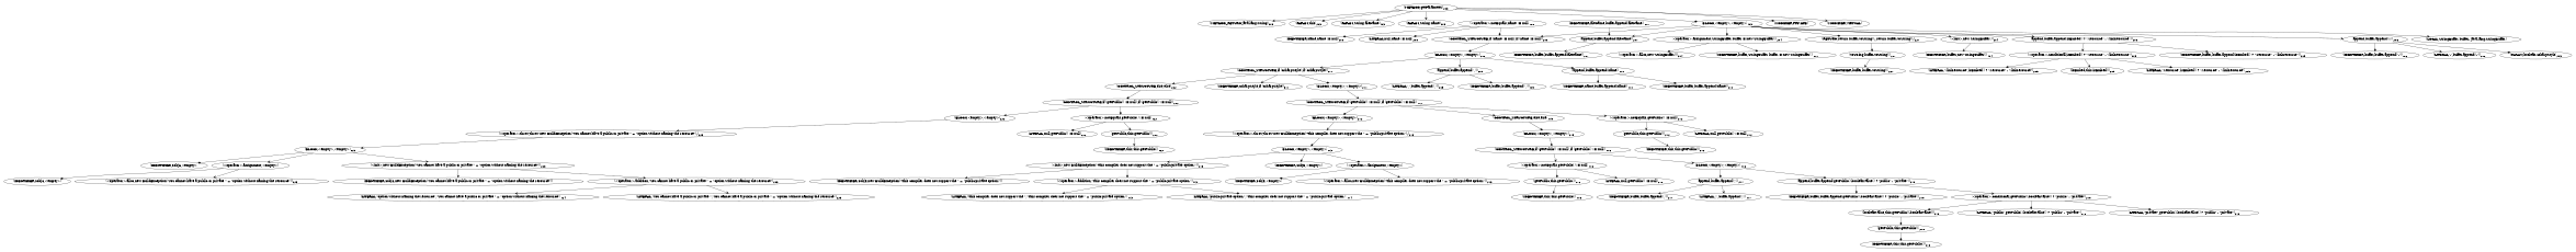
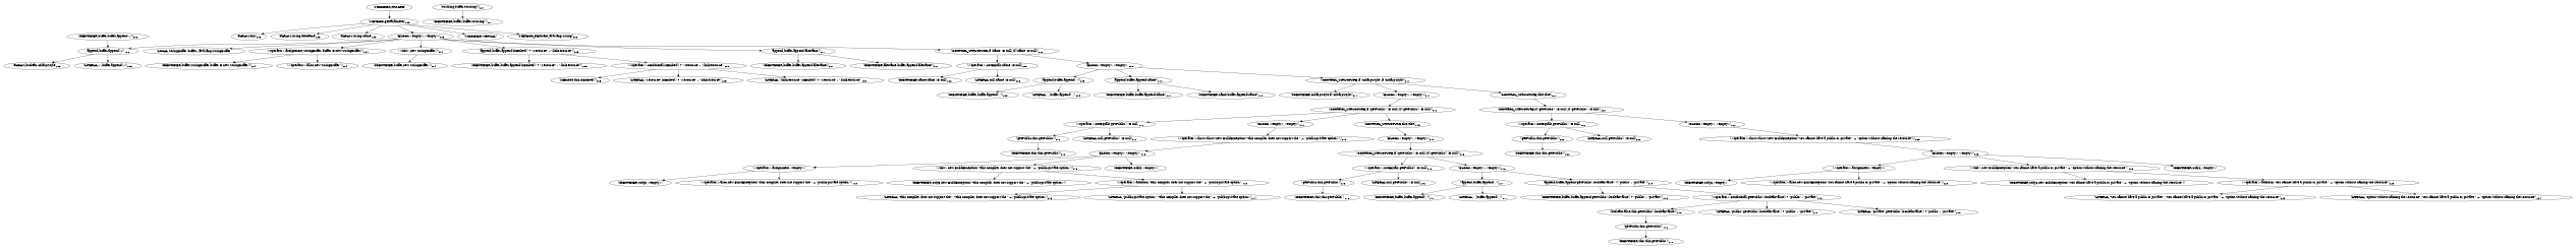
  digraph {
    edge [arrowhead=vee]
    n1 [label=<(METHOD,getParameter)<SUB>203</SUB>>]
    n2 [label=<(PARAM,this)<SUB>203</SUB>>]
    n3 [label=<(PARAM,String fileName)<SUB>203</SUB>>]
    n4 [label=<(PARAM,String name)<SUB>203</SUB>>]
    n5 [label=<(BLOCK,&lt;empty&gt;,&lt;empty&gt;)<SUB>203</SUB>>]
    n6 [label=<(MODIFIER,PRIVATE)>]
    n7 [label=<(MODIFIER,VIRTUAL)>]
    n8 [label=<(METHOD_RETURN,java.lang.String)<SUB>203</SUB>>]
    n9 [label=<(PARAM,boolean csharpStyle)<SUB>203</SUB>>]
    n10 [label=<(LOCAL,StringBuffer buffer: java.lang.StringBuffer)>]
    n11 [label=<(&lt;operator&gt;.assignment,StringBuffer buffer = new StringBuffer())<SUB>204</SUB>>]
    n12 [label=<(&lt;init&gt;,new StringBuffer())<SUB>204</SUB>>]
    n13 [label=<(append,buffer.append(isEmbed() ? &quot;/resource&quot; : &quot;/linkresource&quot;))<SUB>205</SUB>>]
    n14 [label=<(append,buffer.append(':'))<SUB>206</SUB>>]
    n15 [label=<(append,buffer.append(fileName))<SUB>207</SUB>>]
    n16 [label=<(CONTROL_STRUCTURE,if (name != null),if (name != null))<SUB>208</SUB>>]
-   n17 [label=<(RETURN,return buffer.toString();,return buffer.toString();)<SUB>227</SUB>>]
-   n18 [label=<(IDENTIFIER,buffer,StringBuffer buffer = new StringBuffer())<SUB>201</SUB>>]
+   n18 [label=<(IDENTIFIER,buffer,StringBuffer buffer = new StringBuffer())<SUB>204</SUB>>]
    n19 [label=<(&lt;operator&gt;.alloc,new StringBuffer())<SUB>204</SUB>>]
    n20 [label=<(IDENTIFIER,buffer,new StringBuffer())<SUB>204</SUB>>]
    n21 [label=<(IDENTIFIER,buffer,buffer.append(isEmbed() ? &quot;/resource&quot; : &quot;/linkresource&quot;))<SUB>205</SUB>>]
    n22 [label=<(&lt;operator&gt;.conditional,isEmbed() ? &quot;/resource&quot; : &quot;/linkresource&quot;)<SUB>205</SUB>>]
    n23 [label=<(IDENTIFIER,buffer,buffer.append(':'))<SUB>206</SUB>>]
    n24 [label=<(LITERAL,':',buffer.append(':'))<SUB>206</SUB>>]
    n25 [label=<(IDENTIFIER,buffer,buffer.append(fileName))<SUB>207</SUB>>]
-   n26 [label=<(IDENTIFIER,fileName,buffer.append(fileName))<SUB>207</SUB>>]
+   n26 [label=<(IDENTIFIER,fileName,buffer.append(fileName))<SUB>507</SUB>>]
    n27 [label=<(&lt;operator&gt;.notEquals,name != null)<SUB>208</SUB>>]
    n28 [label=<(BLOCK,&lt;empty&gt;,&lt;empty&gt;)<SUB>208</SUB>>]
    n29 [label=<(toString,buffer.toString())<SUB>227</SUB>>]
    n30 [label=<(isEmbed,this.isEmbed())<SUB>205</SUB>>]
    n31 [label=<(LITERAL,&quot;/resource&quot;,isEmbed() ? &quot;/resource&quot; : &quot;/linkresource&quot;)<SUB>205</SUB>>]
    n32 [label=<(LITERAL,&quot;/linkresource&quot;,isEmbed() ? &quot;/resource&quot; : &quot;/linkresource&quot;)<SUB>205</SUB>>]
    n33 [label=<(IDENTIFIER,name,name != null)<SUB>208</SUB>>]
    n34 [label=<(LITERAL,null,name != null)<SUB>208</SUB>>]
    n35 [label=<(append,buffer.append(','))<SUB>209</SUB>>]
    n36 [label=<(append,buffer.append(name))<SUB>210</SUB>>]
    n37 [label=<(CONTROL_STRUCTURE,if (csharpStyle),if (csharpStyle))<SUB>211</SUB>>]
    n38 [label=<(IDENTIFIER,buffer,buffer.append(','))<SUB>209</SUB>>]
    n39 [label=<(LITERAL,',',buffer.append(','))<SUB>209</SUB>>]
    n40 [label=<(IDENTIFIER,buffer,buffer.append(name))<SUB>210</SUB>>]
    n41 [label=<(IDENTIFIER,name,buffer.append(name))<SUB>210</SUB>>]
    n42 [label=<(IDENTIFIER,csharpStyle,if (csharpStyle))<SUB>311</SUB>>]
    n43 [label=<(BLOCK,&lt;empty&gt;,&lt;empty&gt;)<SUB>211</SUB>>]
    n44 [label=<(CONTROL_STRUCTURE,else,else)<SUB>222</SUB>>]
    n45 [label=<(CONTROL_STRUCTURE,if (getPublic() != null),if (getPublic() != null))<SUB>212</SUB>>]
    n46 [label=<(CONTROL_STRUCTURE,if (getPublic() != null),if (getPublic() != null))<SUB>222</SUB>>]
    n47 [label=<(&lt;operator&gt;.notEquals,getPublic() != null)<SUB>212</SUB>>]
    n48 [label=<(BLOCK,&lt;empty&gt;,&lt;empty&gt;)<SUB>212</SUB>>]
    n49 [label=<(CONTROL_STRUCTURE,else,else)<SUB>215</SUB>>]
    n50 [label=<(getPublic,this.getPublic())<SUB>212</SUB>>]
    n51 [label=<(LITERAL,null,getPublic() != null)<SUB>212</SUB>>]
    n52 [label=<(&lt;operator&gt;.throw,throw new BuildException(&quot;This compiler does not support the &quot; + &quot;public/private option.&quot;);)<SUB>213</SUB>>]
    n53 [label=<(BLOCK,&lt;empty&gt;,&lt;empty&gt;)<SUB>215</SUB>>]
    n54 [label=<(IDENTIFIER,this,this.getPublic())<SUB>212</SUB>>]
    n55 [label=<(BLOCK,&lt;empty&gt;,&lt;empty&gt;)<SUB>213</SUB>>]
    n56 [label=<(&lt;operator&gt;.assignment,&lt;empty&gt;)>]
    n57 [label=<(&lt;init&gt;,new BuildException(&quot;This compiler does not support the &quot; + &quot;public/private option.&quot;))<SUB>213</SUB>>]
    n58 [label=<(IDENTIFIER,$obj5,&lt;empty&gt;)>]
    n59 [label=<(IDENTIFIER,$obj5,&lt;empty&gt;)>]
    n60 [label=<(&lt;operator&gt;.alloc,new BuildException(&quot;This compiler does not support the &quot; + &quot;public/private option.&quot;))<SUB>213</SUB>>]
    n61 [label=<(IDENTIFIER,$obj5,new BuildException(&quot;This compiler does not support the &quot; + &quot;public/private option.&quot;))>]
    n62 [label=<(&lt;operator&gt;.addition,&quot;This compiler does not support the &quot; + &quot;public/private option.&quot;)<SUB>213</SUB>>]
    n63 [label=<(LITERAL,&quot;This compiler does not support the &quot;,&quot;This compiler does not support the &quot; + &quot;public/private option.&quot;)<SUB>213</SUB>>]
    n64 [label=<(LITERAL,&quot;public/private option.&quot;,&quot;This compiler does not support the &quot; + &quot;public/private option.&quot;)<SUB>214</SUB>>]
    n65 [label=<(CONTROL_STRUCTURE,if (getPublic() != null),if (getPublic() != null))<SUB>216</SUB>>]
    n66 [label=<(&lt;operator&gt;.notEquals,getPublic() != null)<SUB>216</SUB>>]
    n67 [label=<(BLOCK,&lt;empty&gt;,&lt;empty&gt;)<SUB>216</SUB>>]
    n68 [label=<(getPublic,this.getPublic())<SUB>216</SUB>>]
    n69 [label=<(LITERAL,null,getPublic() != null)<SUB>216</SUB>>]
    n70 [label=<(append,buffer.append(','))<SUB>217</SUB>>]
    n71 [label=<(append,buffer.append(getPublic().booleanValue() ? &quot;public&quot; : &quot;private&quot;))<SUB>218</SUB>>]
    n72 [label=<(IDENTIFIER,this,this.getPublic())<SUB>216</SUB>>]
    n73 [label=<(IDENTIFIER,buffer,buffer.append(','))<SUB>217</SUB>>]
    n74 [label=<(LITERAL,',',buffer.append(','))<SUB>217</SUB>>]
    n75 [label=<(IDENTIFIER,buffer,buffer.append(getPublic().booleanValue() ? &quot;public&quot; : &quot;private&quot;))<SUB>218</SUB>>]
    n76 [label=<(&lt;operator&gt;.conditional,getPublic().booleanValue() ? &quot;public&quot; : &quot;private&quot;)<SUB>218</SUB>>]
    n77 [label=<(booleanValue,this.getPublic().booleanValue())<SUB>218</SUB>>]
    n78 [label=<(LITERAL,&quot;public&quot;,getPublic().booleanValue() ? &quot;public&quot; : &quot;private&quot;)<SUB>218</SUB>>]
    n79 [label=<(LITERAL,&quot;private&quot;,getPublic().booleanValue() ? &quot;public&quot; : &quot;private&quot;)<SUB>218</SUB>>]
    n80 [label=<(getPublic,this.getPublic())<SUB>218</SUB>>]
    n81 [label=<(IDENTIFIER,this,this.getPublic())<SUB>218</SUB>>]
    n82 [label=<(&lt;operator&gt;.notEquals,getPublic() != null)<SUB>222</SUB>>]
    n83 [label=<(BLOCK,&lt;empty&gt;,&lt;empty&gt;)<SUB>222</SUB>>]
    n84 [label=<(getPublic,this.getPublic())<SUB>222</SUB>>]
    n85 [label=<(LITERAL,null,getPublic() != null)<SUB>222</SUB>>]
    n86 [label=<(&lt;operator&gt;.throw,throw new BuildException(&quot;You cannot have a public or private &quot; + &quot;option without naming the resource&quot;);)<SUB>223</SUB>>]
    n87 [label=<(IDENTIFIER,this,this.getPublic())<SUB>222</SUB>>]
    n88 [label=<(BLOCK,&lt;empty&gt;,&lt;empty&gt;)<SUB>223</SUB>>]
    n89 [label=<(&lt;operator&gt;.assignment,&lt;empty&gt;)>]
    n90 [label=<(&lt;init&gt;,new BuildException(&quot;You cannot have a public or private &quot; + &quot;option without naming the resource&quot;))<SUB>223</SUB>>]
    n91 [label=<(IDENTIFIER,$obj6,&lt;empty&gt;)>]
    n92 [label=<(IDENTIFIER,$obj6,&lt;empty&gt;)>]
    n93 [label=<(&lt;operator&gt;.alloc,new BuildException(&quot;You cannot have a public or private &quot; + &quot;option without naming the resource&quot;))<SUB>223</SUB>>]
    n94 [label=<(IDENTIFIER,$obj6,new BuildException(&quot;You cannot have a public or private &quot; + &quot;option without naming the resource&quot;))>]
    n95 [label=<(&lt;operator&gt;.addition,&quot;You cannot have a public or private &quot; + &quot;option without naming the resource&quot;)<SUB>223</SUB>>]
    n96 [label=<(LITERAL,&quot;You cannot have a public or private &quot;,&quot;You cannot have a public or private &quot; + &quot;option without naming the resource&quot;)<SUB>223</SUB>>]
    n97 [label=<(LITERAL,&quot;option without naming the resource&quot;,&quot;You cannot have a public or private &quot; + &quot;option without naming the resource&quot;)<SUB>224</SUB>>]
    n98 [label=<(IDENTIFIER,buffer,buffer.toString())<SUB>227</SUB>>]
    n1 -> n2 [arrowhead=diamond]
    n1 -> n3
    n1 -> n4
    n1 -> n5 [arrowhead=diamond]
-   n1 -> n6 [arrowhead=diamond]
+   n6 -> n1 [arrowhead=diamond]
    n1 -> n7
    n1 -> n8
    n5 -> n10
    n5 -> n11 [arrowhead=diamond]
    n5 -> n12
    n5 -> n13
    n5 -> n14
    n5 -> n15
    n5 -> n16
-   n5 -> n17 [arrowhead=diamond]
    n11 -> n18 [arrowhead=diamond]
    n11 -> n19 [arrowhead=diamond]
    n12 -> n20
    n13 -> n21 [arrowhead=diamond]
    n13 -> n22
    n14 -> n9 [arrowhead=diamond]
-   n14 -> n23 [arrowhead=diamond]
+   n23 -> n14 [arrowhead=diamond]
    n14 -> n24
    n15 -> n25
-   n26 -> n15 [arrowhead=diamond]
-   n27 -> n16 [arrowhead=diamond]
+   n15 -> n26 [arrowhead=diamond]
+   n16 -> n27 [arrowhead=diamond]
    n16 -> n28 [arrowhead=diamond]
-   n17 -> n29 [arrowhead=diamond]
    n22 -> n30
    n22 -> n31 [arrowhead=diamond]
    n22 -> n32 [arrowhead=diamond]
    n27 -> n33 [arrowhead=diamond]
    n27 -> n34 [arrowhead=diamond]
    n28 -> n35
    n28 -> n36 [arrowhead=diamond]
    n28 -> n37
    n29 -> n98
    n35 -> n38
    n35 -> n39
    n36 -> n40 [arrowhead=diamond]
    n36 -> n41 [arrowhead=diamond]
    n37 -> n42
    n37 -> n43 [arrowhead=diamond]
    n37 -> n44
    n43 -> n45
    n44 -> n46 [arrowhead=diamond]
    n45 -> n47
    n45 -> n48 [arrowhead=diamond]
    n45 -> n49
    n46 -> n82 [arrowhead=diamond]
    n46 -> n83
    n47 -> n50
    n47 -> n51 [arrowhead=diamond]
    n48 -> n52
    n49 -> n53 [arrowhead=diamond]
    n50 -> n54
    n52 -> n55 [arrowhead=diamond]
    n53 -> n65 [arrowhead=diamond]
    n55 -> n56 [arrowhead=diamond]
    n55 -> n57
    n55 -> n58 [arrowhead=diamond]
    n56 -> n59 [arrowhead=diamond]
    n56 -> n60
    n57 -> n61
    n57 -> n62 [arrowhead=diamond]
    n62 -> n63
    n62 -> n64 [arrowhead=diamond]
    n65 -> n66
    n65 -> n67
    n66 -> n68 [arrowhead=diamond]
    n66 -> n69
    n67 -> n70 [arrowhead=diamond]
    n67 -> n71 [arrowhead=diamond]
    n68 -> n72
    n70 -> n73
    n70 -> n74
    n71 -> n75 [arrowhead=diamond]
    n71 -> n76
    n76 -> n77 [arrowhead=diamond]
    n76 -> n78 [arrowhead=diamond]
    n76 -> n79 [arrowhead=diamond]
    n77 -> n80 [arrowhead=diamond]
    n80 -> n81 [arrowhead=diamond]
    n82 -> n84
    n82 -> n85 [arrowhead=diamond]
    n83 -> n86
    n84 -> n87
    n86 -> n88
    n88 -> n89
    n88 -> n90
    n88 -> n91 [arrowhead=diamond]
    n89 -> n92 [arrowhead=diamond]
    n89 -> n93
    n90 -> n94
    n90 -> n95
    n95 -> n96
    n95 -> n97
  }
